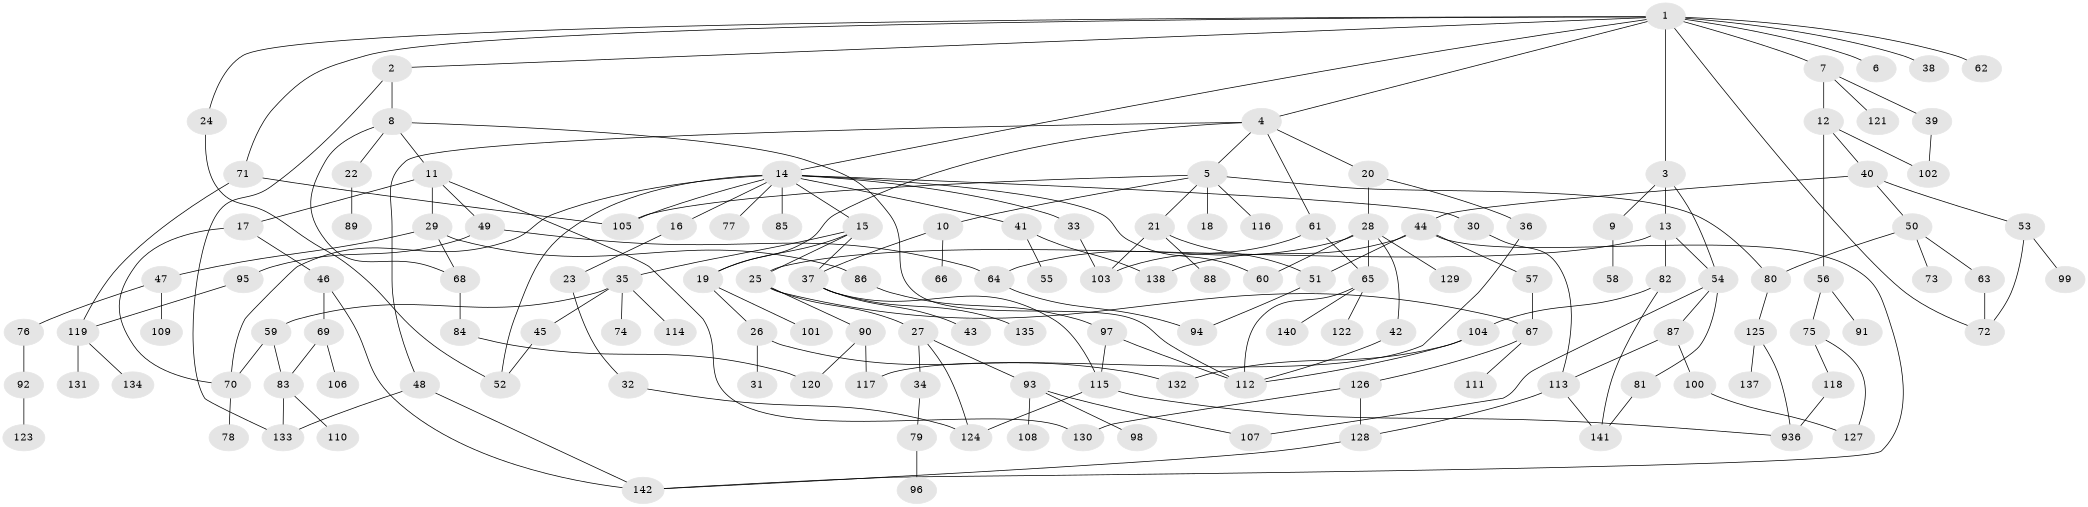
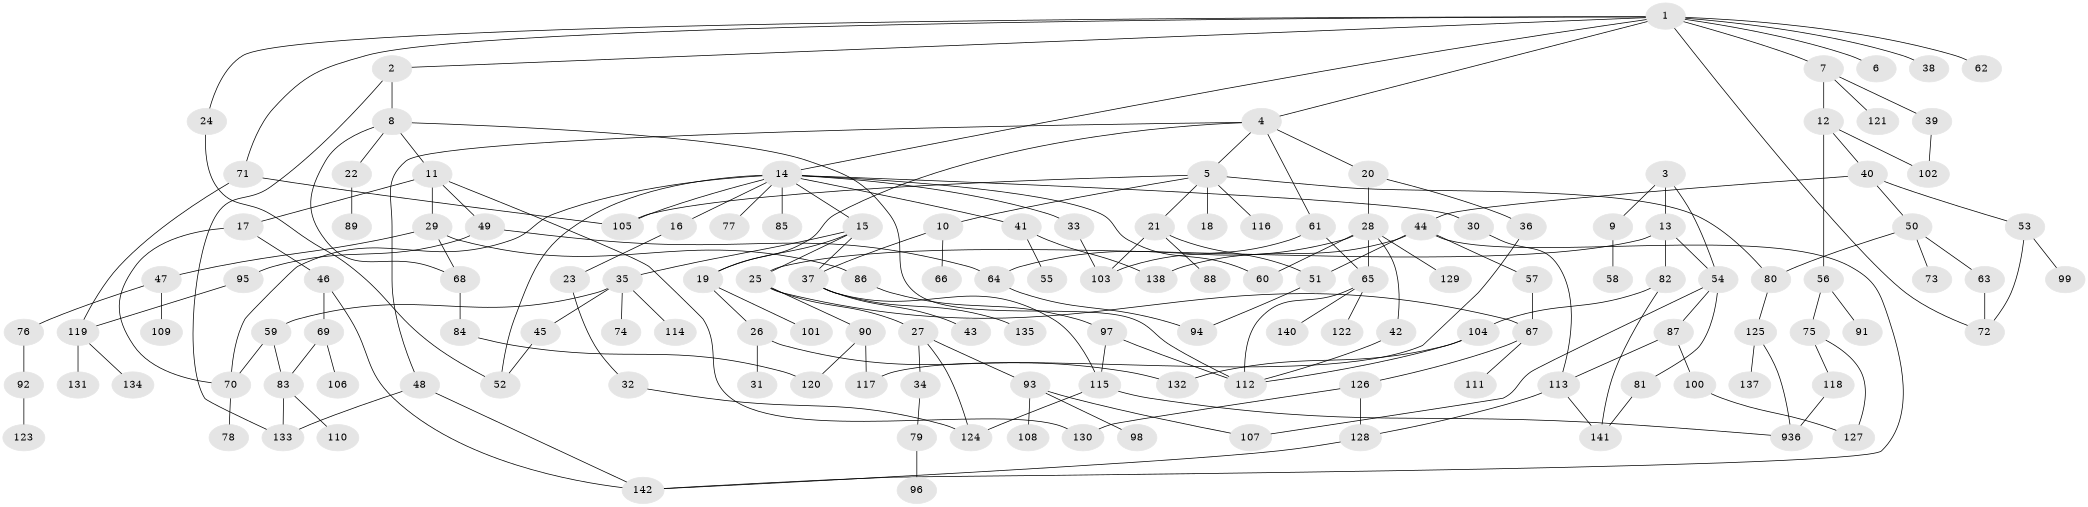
  graph {
    node [color=gray90 style=filled]
    1
    2
    3
    4
    6
    7
    14
    24
    38
    62
    71
    72
    8
    133
    9
    13
    54
    5
    19
    20
    48
    61
    12
    39
    121
    105
    15
    16
    30
    33
    41
    52
    60
    70
    77
    85
    119
    11
    22
    68
    112
    58
    25
    82
    81
    87
    107
    10
    18
    21
    80
    116
    26
    101
    28
    36
    142
    103
    65
    37
    66
    51
    88
    125
    40
    56
    102
    17
    29
    49
    130
    89
    84
    43
    115
    135
    46
    47
    86
    64
    95
    44
    50
    53
    75
    91
    27
    67
    90
    141
    104
    35
    23
    113
    55
    138
    78
    45
    59
    74
    114
    32
    69
    31
    132
    42
    129
    117
    94
    124
    34
    93
    111
    126
    120
    79
    98
    108
    122
    140
    76
    109
    97
    128
    96
    83
    n127 [label=936]
    57
    63
    73
    99
    106
    92
    100
    118
    127
    110
    131
    134
    123
    137
    1 -- 2
-   1 -- 3
    1 -- 4
    1 -- 6
    1 -- 7
    1 -- 14
    1 -- 24
    1 -- 38
    1 -- 62
    1 -- 71
    1 -- 72
    2 -- 8
    2 -- 133
    3 -- 9
    3 -- 13
    3 -- 54
    4 -- 5
    4 -- 19
    4 -- 20
    4 -- 48
    4 -- 61
    7 -- 12
    7 -- 39
    7 -- 121
    14 -- 105
    14 -- 15
    14 -- 16
    14 -- 30
    14 -- 33
    14 -- 41
    14 -- 52
    14 -- 60
    14 -- 70
    14 -- 77
    14 -- 85
    24 -- 52
    71 -- 105
    71 -- 119
    8 -- 11
    8 -- 22
    8 -- 68
    8 -- 112
    9 -- 58
    13 -- 54
    13 -- 25
    13 -- 82
    54 -- 81
    54 -- 87
    54 -- 107
    5 -- 105
    5 -- 10
    5 -- 18
    5 -- 21
    5 -- 80
    5 -- 116
    19 -- 26
    19 -- 101
    20 -- 28
    20 -- 36
    48 -- 133
    48 -- 142
    61 -- 103
    61 -- 65
    12 -- 40
    12 -- 56
    12 -- 102
    39 -- 102
    15 -- 19
    15 -- 25
    15 -- 37
    15 -- 35
    16 -- 23
    30 -- 113
    33 -- 103
    41 -- 55
    41 -- 138
    70 -- 78
    119 -- 131
    119 -- 134
    11 -- 17
    11 -- 29
    11 -- 49
    11 -- 130
    22 -- 89
    68 -- 84
    25 -- 27
    25 -- 67
    25 -- 90
    82 -- 141
    82 -- 104
    81 -- 141
    87 -- 113
    87 -- 100
    10 -- 37
    10 -- 66
    21 -- 103
    21 -- 51
    21 -- 88
    80 -- 125
    26 -- 31
    26 -- 132
    28 -- 60
    28 -- 65
    28 -- 64
    28 -- 42
    28 -- 129
    36 -- 117
    65 -- 112
    65 -- 122
    65 -- 140
    37 -- 43
    37 -- 115
    37 -- 135
    51 -- 94
    125 -- n127
    125 -- 137
    40 -- 44
    40 -- 50
    40 -- 53
    56 -- 75
    56 -- 91
    17 -- 70
    17 -- 46
    29 -- 68
    29 -- 47
    29 -- 86
    49 -- 64
    49 -- 95
    84 -- 120
    115 -- 124
    115 -- n127
    46 -- 142
    46 -- 69
    47 -- 76
    47 -- 109
    86 -- 97
    64 -- 94
    95 -- 119
    44 -- 142
    44 -- 51
    44 -- 138
    44 -- 57
    50 -- 80
    50 -- 63
    50 -- 73
    53 -- 72
    53 -- 99
    75 -- 118
    75 -- 127
    27 -- 124
    27 -- 34
    27 -- 93
    67 -- 111
    67 -- 126
    90 -- 117
    90 -- 120
    104 -- 112
    104 -- 132
    35 -- 45
    35 -- 59
    35 -- 74
    35 -- 114
    23 -- 32
    113 -- 141
    113 -- 128
    45 -- 52
    59 -- 70
    59 -- 83
    32 -- 124
    69 -- 83
    69 -- 106
    42 -- 112
    34 -- 79
    93 -- 107
    93 -- 98
    93 -- 108
    126 -- 130
    126 -- 128
    79 -- 96
    76 -- 92
    97 -- 112
    97 -- 115
    128 -- 142
    83 -- 133
    83 -- 110
    57 -- 67
    63 -- 72
    92 -- 123
    100 -- 127
    118 -- n127
  }
